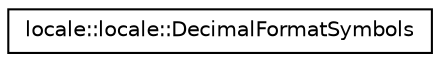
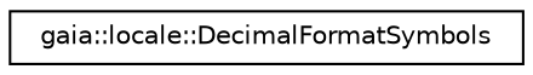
  digraph {
    rankdir=LR
-   n1 [color=black fillcolor=white fontname=Helvetica fontsize=10 height=0.2 label="locale::locale::DecimalFormatSymbols" shape=record style=filled width=0.4]
+   n1 [color=black fillcolor=white fontname=Helvetica fontsize=10 height=0.2 label="gaia::locale::DecimalFormatSymbols" shape=record style=filled width=0.4]
  }
